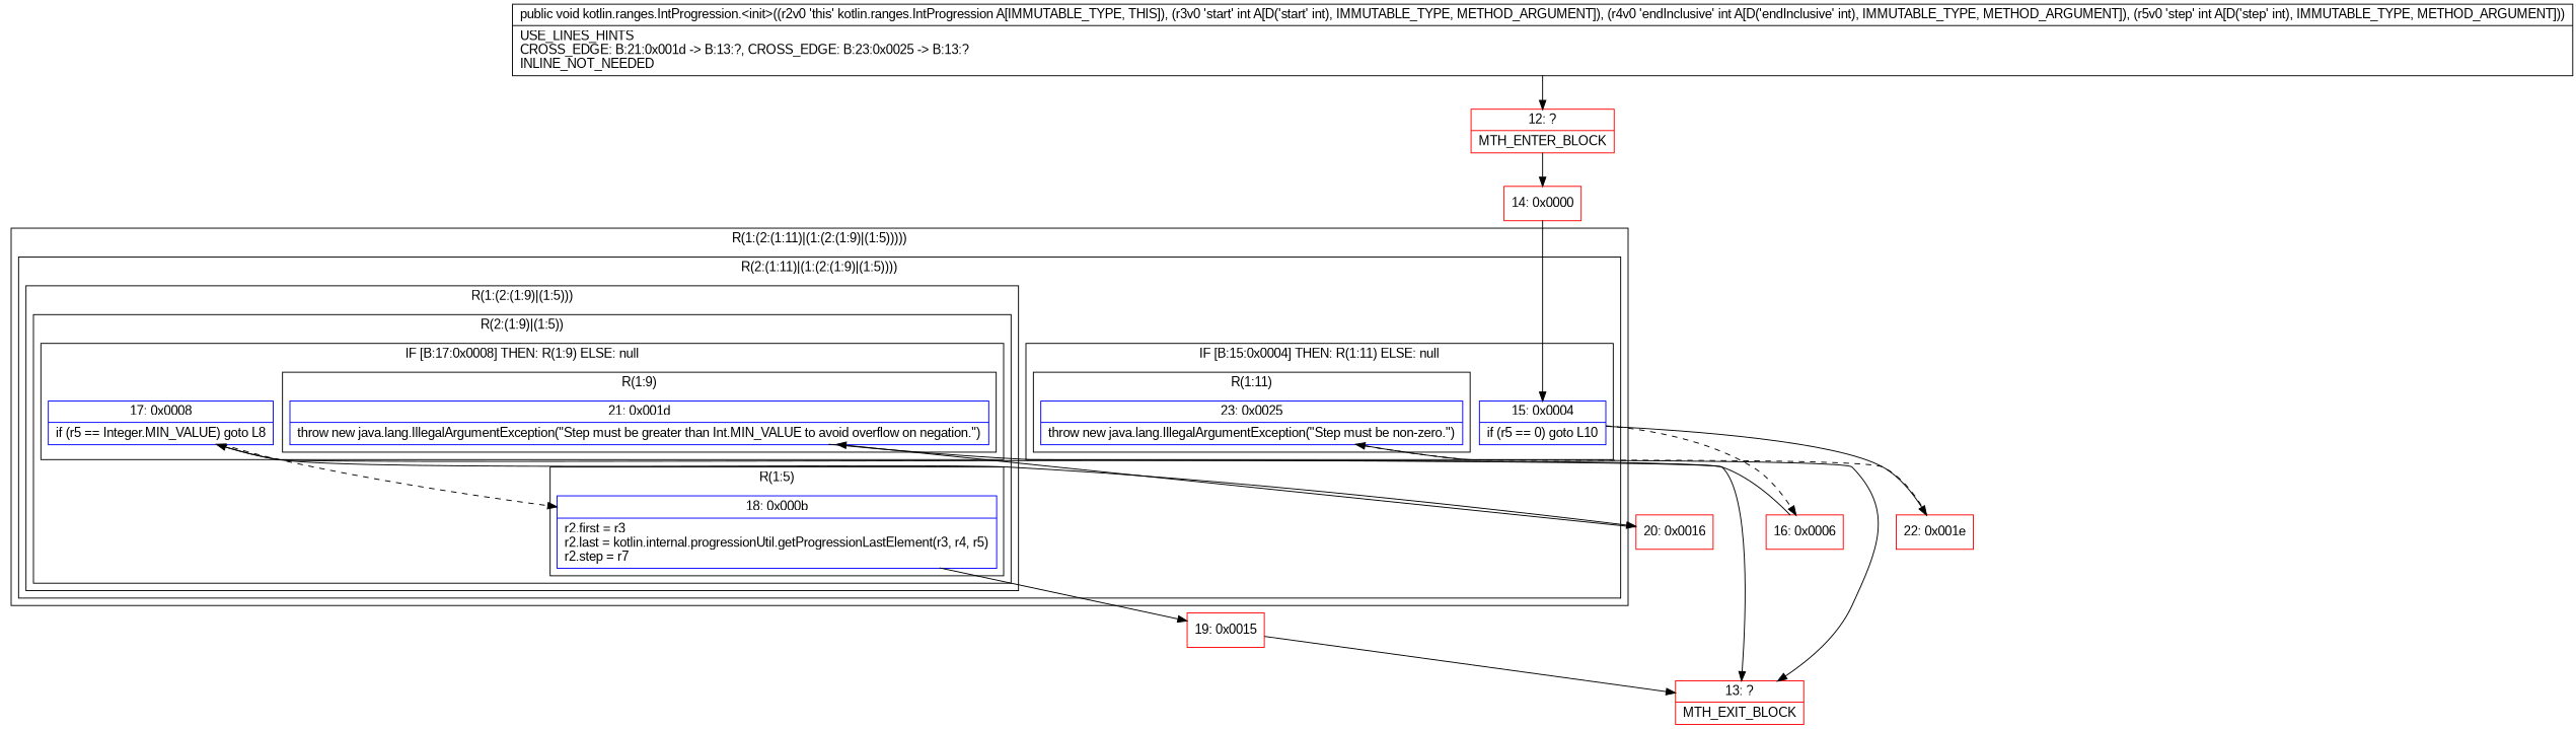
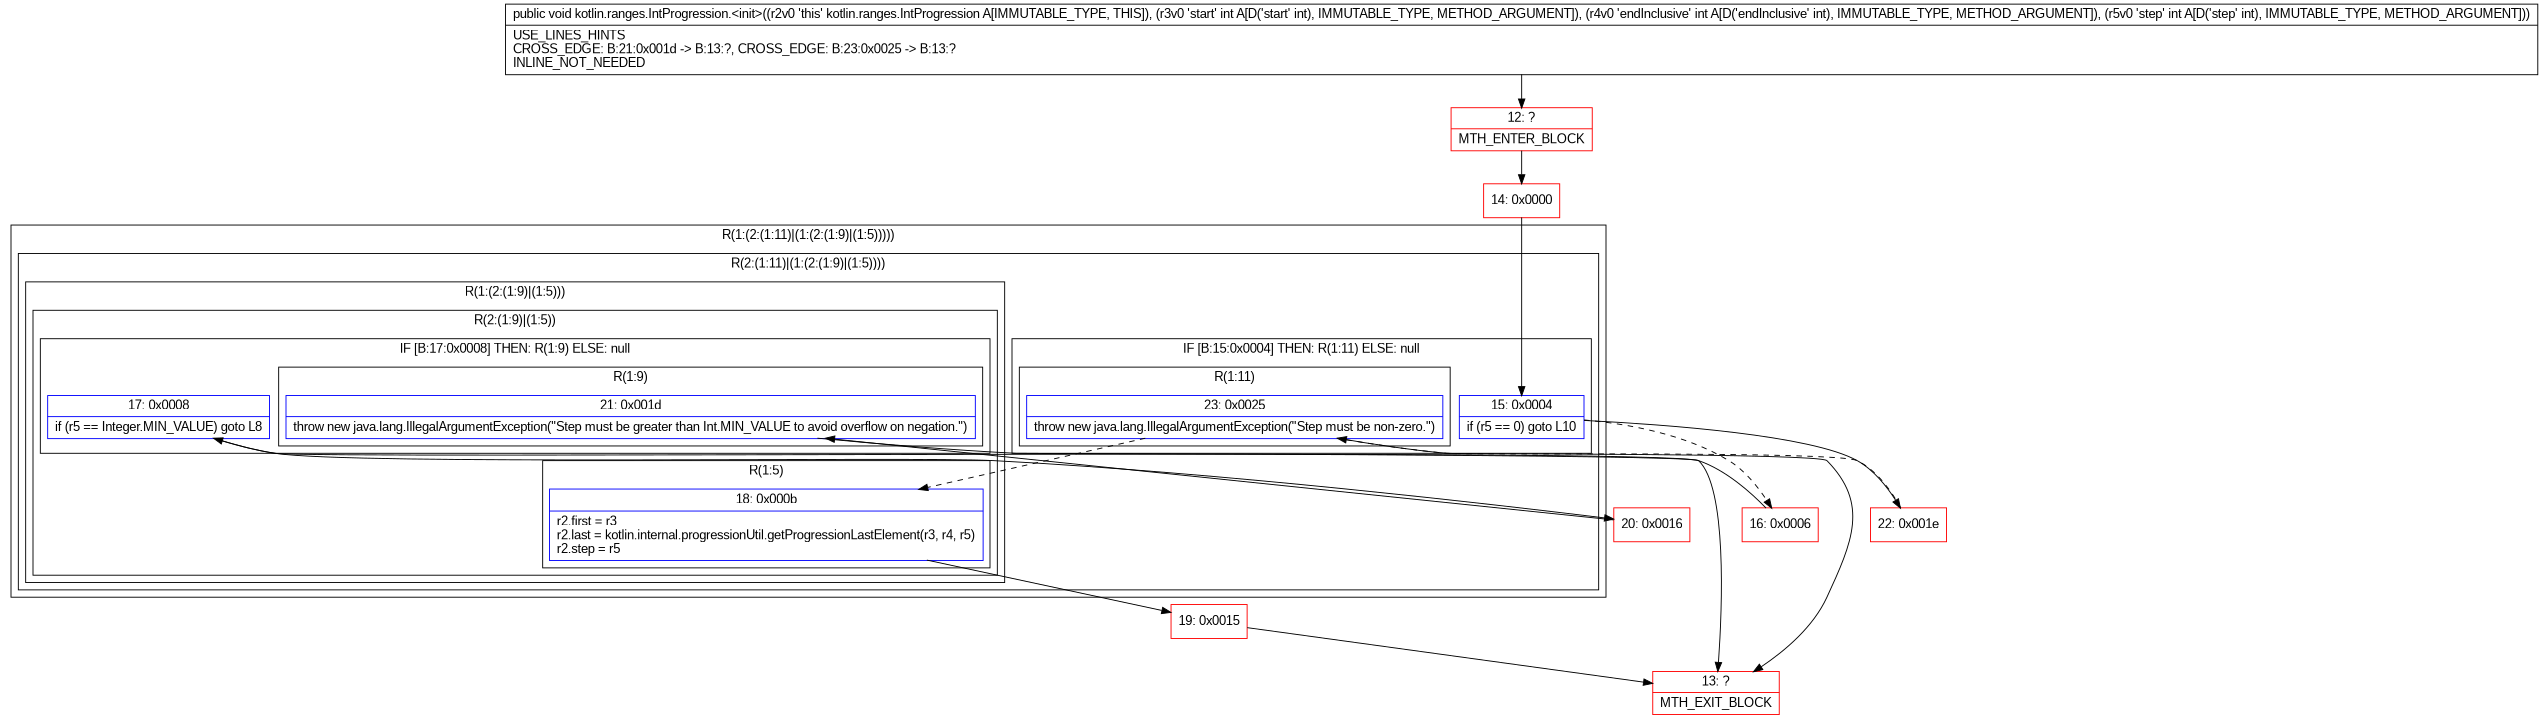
  digraph {
    fontname="Liberation Sans"
    node [color=red fontname="Liberation Sans" shape=record]
    edge [fontname="Liberation Sans"]
    n1 [color=blue label="{23\:\ 0x0025|throw new java.lang.IllegalArgumentException(\"Step must be non\-zero.\")\l}"]
    n2 [color=blue label="{15\:\ 0x0004|if (r5 == 0) goto L10\l}"]
    n3 [color=blue label="{21\:\ 0x001d|throw new java.lang.IllegalArgumentException(\"Step must be greater than Int.MIN_VALUE to avoid overflow on negation.\")\l}"]
    n4 [color=blue label="{17\:\ 0x0008|if (r5 == Integer.MIN_VALUE) goto L8\l}"]
-   n5 [color=blue label="{18\:\ 0x000b|r2.first = r3\lr2.last = kotlin.internal.progressionUtil.getProgressionLastElement(r3, r4, r5)\lr2.step = r7\l}"]
+   n5 [color=blue label="{18\:\ 0x000b|r2.first = r3\lr2.last = kotlin.internal.progressionUtil.getProgressionLastElement(r3, r4, r5)\lr2.step = r5\l}"]
    n6 [label="{13\:\ ?|MTH_EXIT_BLOCK\l}"]
    n7 [label="{16\:\ 0x0006}"]
    n8 [label="{22\:\ 0x001e}"]
    n9 [label="{20\:\ 0x0016}"]
    n10 [label="{19\:\ 0x0015}"]
    n11 [label="{12\:\ ?|MTH_ENTER_BLOCK\l}"]
    n12 [label="{14\:\ 0x0000}"]
    n13 [label="{public void kotlin.ranges.IntProgression.\<init\>((r2v0 'this' kotlin.ranges.IntProgression A[IMMUTABLE_TYPE, THIS]), (r3v0 'start' int A[D('start' int), IMMUTABLE_TYPE, METHOD_ARGUMENT]), (r4v0 'endInclusive' int A[D('endInclusive' int), IMMUTABLE_TYPE, METHOD_ARGUMENT]), (r5v0 'step' int A[D('step' int), IMMUTABLE_TYPE, METHOD_ARGUMENT]))  | USE_LINES_HINTS\lCROSS_EDGE: B:21:0x001d \-\> B:13:?, CROSS_EDGE: B:23:0x0025 \-\> B:13:?\lINLINE_NOT_NEEDED\l}" color=""]
    subgraph cluster_1 {
      label="R(1:(2:(1:11)|(1:(2:(1:9)|(1:5)))))"
      subgraph cluster_2 {
        label="R(2:(1:11)|(1:(2:(1:9)|(1:5))))"
        subgraph cluster_3 {
          label="IF [B:15:0x0004] THEN: R(1:11) ELSE: null"
          n2
          subgraph cluster_4 {
            label="R(1:11)"
            n1
          }
        }
        subgraph cluster_5 {
          label="R(1:(2:(1:9)|(1:5)))"
          subgraph cluster_6 {
            label="R(2:(1:9)|(1:5))"
            subgraph cluster_7 {
              label="IF [B:17:0x0008] THEN: R(1:9) ELSE: null"
              n4
              subgraph cluster_8 {
                label="R(1:9)"
                n3
              }
            }
            subgraph cluster_9 {
              label="R(1:5)"
              n5
            }
          }
        }
      }
    }
    n1 -> n6
    n2 -> n7 [style=dashed]
    n2 -> n8
    n3 -> n6
-   n4 -> n5 [style=dashed]
+   n1 -> n5 [style=dashed]
    n4 -> n9
    n5 -> n10
    n7 -> n4
    n8 -> n1 [style=dashed]
    n9 -> n3
    n10 -> n6
    n11 -> n12
    n12 -> n2
    n13 -> n11
  }
